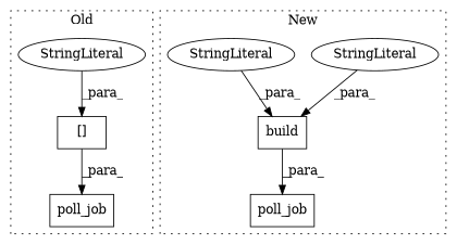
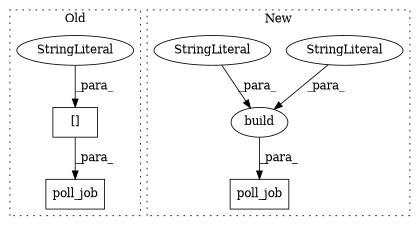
  digraph {
    node [a=45 l="9,1" shape=box]
    n1 [a=2 l="26,1" label="[]" s="855,892"]
    n2 [l=11 label=StringLiteral s=881 shape=ellipse]
    n3 [a=32 label=poll_job s="838,949"]
    n4 [a=32 label=poll_job s="1628,1655"]
-   n5 [a=32 l="6,1" label=build s="1509,1542"]
+   n5 [a=32 l="6,1" label=build s="1509,1542" shape=ellipse]
    n6 [l=4 label=StringLiteral s=1526 shape=ellipse]
    n7 [l=10 label=StringLiteral s=1515 shape=ellipse]
    subgraph cluster_1 {
      label=Old
      style=dotted
      n1
      n2
      n3
    }
    subgraph cluster_2 {
      label=New
      style=dotted
      n4
      n5
      n6
      n7
    }
    n1 -> n3 [label=_para_]
    n2 -> n1 [label=_para_]
    n5 -> n4 [label=_para_]
    n6 -> n5 [label=_para_]
    n7 -> n5 [label=_para_]
  }
